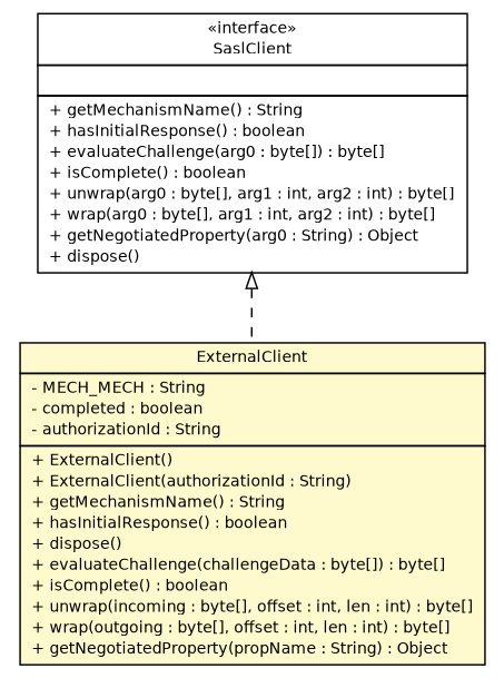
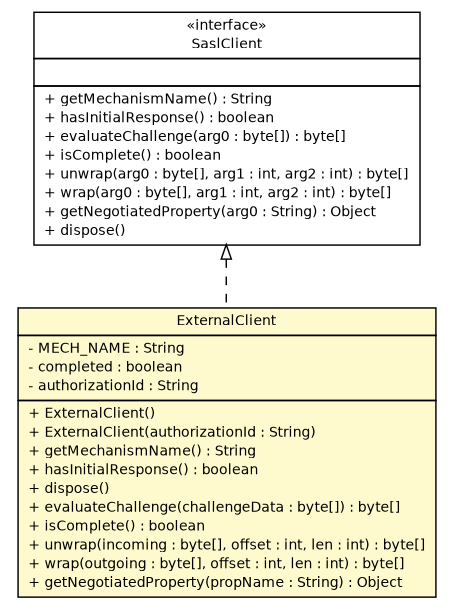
  digraph {
    nodesep=0.25
    ranksep=0.5
    node [fontcolor=black fontname=Helvetica fontsize=10.0 shape=plaintext]
-   n1 [label=<<table title="org.ietf.nea.pt.socket.sasl.ExternalClient" border="0" cellborder="1" cellspacing="0" cellpadding="2" port="p" bgcolor="lemonChiffon" href="./ExternalClient.html"> 		<tr><td><table border="0" cellspacing="0" cellpadding="1"> <tr><td align="center" balign="center"> ExternalClient </td></tr> 		</table></td></tr> 		<tr><td><table border="0" cellspacing="0" cellpadding="1"> <tr><td align="left" balign="left"> - MECH_MECH : String </td></tr> <tr><td align="left" balign="left"> - completed : boolean </td></tr> <tr><td align="left" balign="left"> - authorizationId : String </td></tr> 		</table></td></tr> 		<tr><td><table border="0" cellspacing="0" cellpadding="1"> <tr><td align="left" balign="left"> + ExternalClient() </td></tr> <tr><td align="left" balign="left"> + ExternalClient(authorizationId : String) </td></tr> <tr><td align="left" balign="left"> + getMechanismName() : String </td></tr> <tr><td align="left" balign="left"> + hasInitialResponse() : boolean </td></tr> <tr><td align="left" balign="left"> + dispose() </td></tr> <tr><td align="left" balign="left"> + evaluateChallenge(challengeData : byte[]) : byte[] </td></tr> <tr><td align="left" balign="left"> + isComplete() : boolean </td></tr> <tr><td align="left" balign="left"> + unwrap(incoming : byte[], offset : int, len : int) : byte[] </td></tr> <tr><td align="left" balign="left"> + wrap(outgoing : byte[], offset : int, len : int) : byte[] </td></tr> <tr><td align="left" balign="left"> + getNegotiatedProperty(propName : String) : Object </td></tr> 		</table></td></tr> 		</table>>]
+   n1 [label=<<table title="org.ietf.nea.pt.socket.sasl.ExternalClient" border="0" cellborder="1" cellspacing="0" cellpadding="2" port="p" bgcolor="lemonChiffon" href="./ExternalClient.html"> 		<tr><td><table border="0" cellspacing="0" cellpadding="1"> <tr><td align="center" balign="center"> ExternalClient </td></tr> 		</table></td></tr> 		<tr><td><table border="0" cellspacing="0" cellpadding="1"> <tr><td align="left" balign="left"> - MECH_NAME : String </td></tr> <tr><td align="left" balign="left"> - completed : boolean </td></tr> <tr><td align="left" balign="left"> - authorizationId : String </td></tr> 		</table></td></tr> 		<tr><td><table border="0" cellspacing="0" cellpadding="1"> <tr><td align="left" balign="left"> + ExternalClient() </td></tr> <tr><td align="left" balign="left"> + ExternalClient(authorizationId : String) </td></tr> <tr><td align="left" balign="left"> + getMechanismName() : String </td></tr> <tr><td align="left" balign="left"> + hasInitialResponse() : boolean </td></tr> <tr><td align="left" balign="left"> + dispose() </td></tr> <tr><td align="left" balign="left"> + evaluateChallenge(challengeData : byte[]) : byte[] </td></tr> <tr><td align="left" balign="left"> + isComplete() : boolean </td></tr> <tr><td align="left" balign="left"> + unwrap(incoming : byte[], offset : int, len : int) : byte[] </td></tr> <tr><td align="left" balign="left"> + wrap(outgoing : byte[], offset : int, len : int) : byte[] </td></tr> <tr><td align="left" balign="left"> + getNegotiatedProperty(propName : String) : Object </td></tr> 		</table></td></tr> 		</table>>]
    n2 [label=<<table title="javax.security.sasl.SaslClient" border="0" cellborder="1" cellspacing="0" cellpadding="2" port="p" href="http://java.sun.com/j2se/1.4.2/docs/api/javax/security/sasl/SaslClient.html"> 		<tr><td><table border="0" cellspacing="0" cellpadding="1"> <tr><td align="center" balign="center"> &#171;interface&#187; </td></tr> <tr><td align="center" balign="center"> SaslClient </td></tr> 		</table></td></tr> 		<tr><td><table border="0" cellspacing="0" cellpadding="1"> <tr><td align="left" balign="left">  </td></tr> 		</table></td></tr> 		<tr><td><table border="0" cellspacing="0" cellpadding="1"> <tr><td align="left" balign="left"> + getMechanismName() : String </td></tr> <tr><td align="left" balign="left"> + hasInitialResponse() : boolean </td></tr> <tr><td align="left" balign="left"> + evaluateChallenge(arg0 : byte[]) : byte[] </td></tr> <tr><td align="left" balign="left"> + isComplete() : boolean </td></tr> <tr><td align="left" balign="left"> + unwrap(arg0 : byte[], arg1 : int, arg2 : int) : byte[] </td></tr> <tr><td align="left" balign="left"> + wrap(arg0 : byte[], arg1 : int, arg2 : int) : byte[] </td></tr> <tr><td align="left" balign="left"> + getNegotiatedProperty(arg0 : String) : Object </td></tr> <tr><td align="left" balign="left"> + dispose() </td></tr> 		</table></td></tr> 		</table>>]
    n2 -> n1 [arrowtail=empty dir=back fontname=Helvetica fontsize=10 headport=p labelfontname=Helvetica labelfontsize=10 style=dashed tailport=p]
  }
